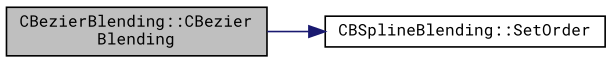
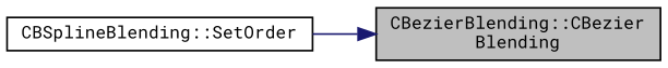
  digraph {
    rankdir=LR
    fontname="Roboto Mono"
    node [color=black fontname="Roboto Mono" fontsize=10 shape=record style=filled]
    n1 [fillcolor=grey75 fontcolor=black height=0.2 label="CBezierBlending::CBezier\lBlending" width=0.4]
    n2 [fillcolor=white height=0.2 label="CBSplineBlending::SetOrder" width=0.4]
-   n1 -> n2 [color=midnightblue fontname="Roboto Mono" fontsize=10 labelfontname=Helvetica labelfontsize=10 style=solid]
+   n2 -> n1 [color=midnightblue fontname="Roboto Mono" fontsize=10 labelfontname=Helvetica labelfontsize=10 style=solid]
  }
